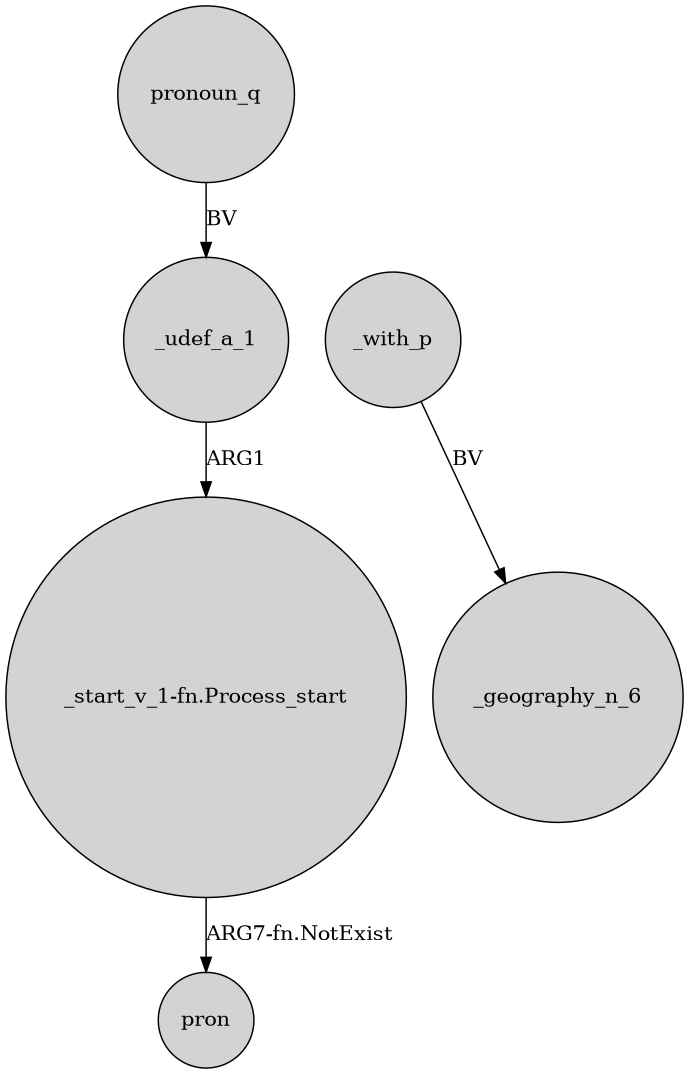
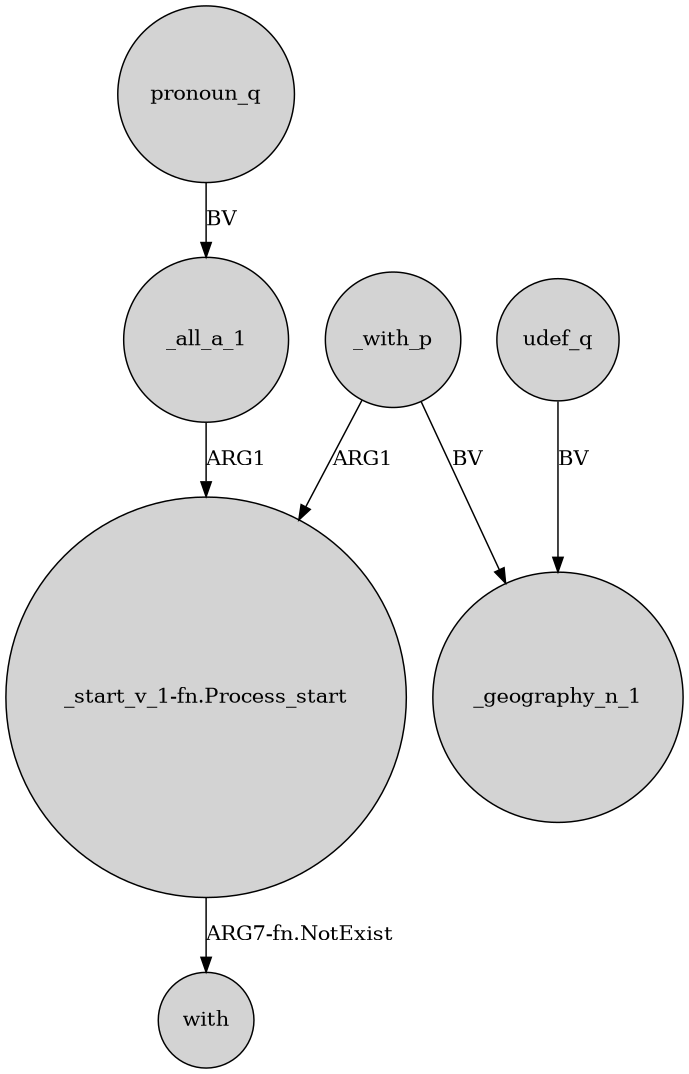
  digraph {
    node [shape=circle style=filled]
-   _all_a_1 [label=_udef_a_1]
+   _all_a_1
    "_start_v_1-fn.Process_start"
-   pron
+   pron [label=with]
    _with_p
-   _geography_n_1 [label=_geography_n_6]
+   _geography_n_1
    pronoun_q
+   udef_q
    _all_a_1 -> "_start_v_1-fn.Process_start" [label=ARG1]
    "_start_v_1-fn.Process_start" -> pron [label="ARG7-fn.NotExist"]
+   _with_p -> "_start_v_1-fn.Process_start" [label=ARG1]
    _with_p -> _geography_n_1 [label=BV]
    pronoun_q -> _all_a_1 [label=BV]
+   udef_q -> _geography_n_1 [label=BV]
  }
